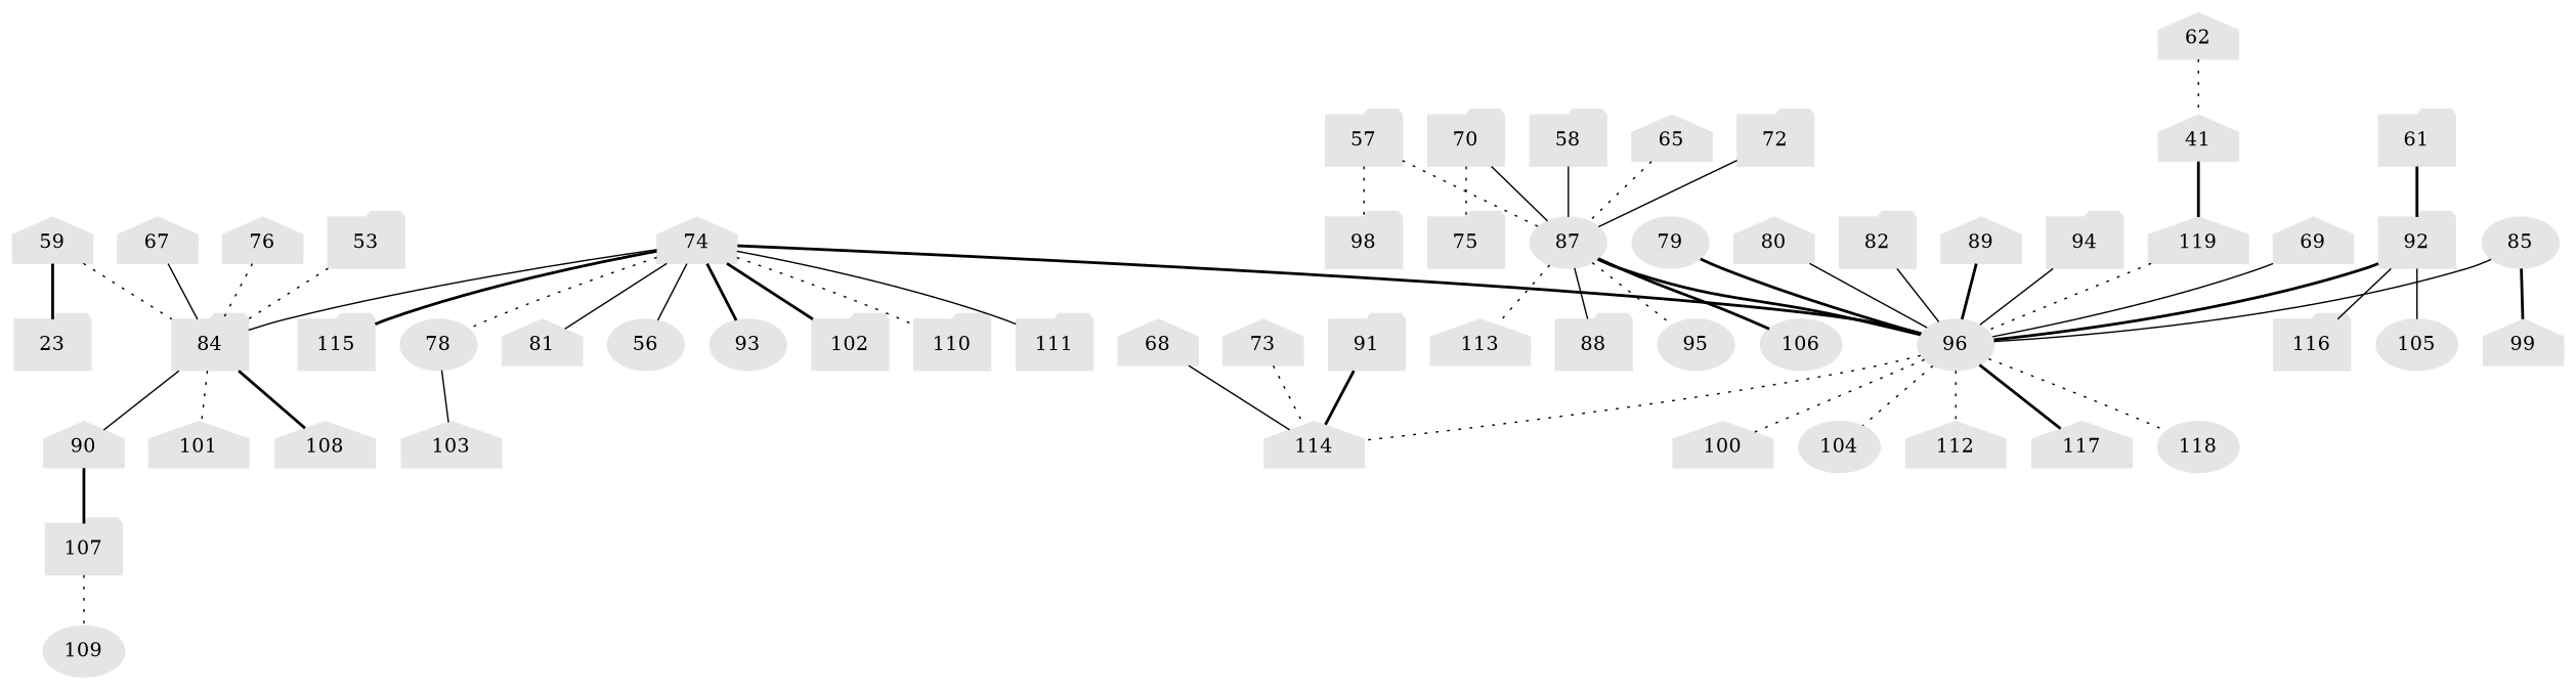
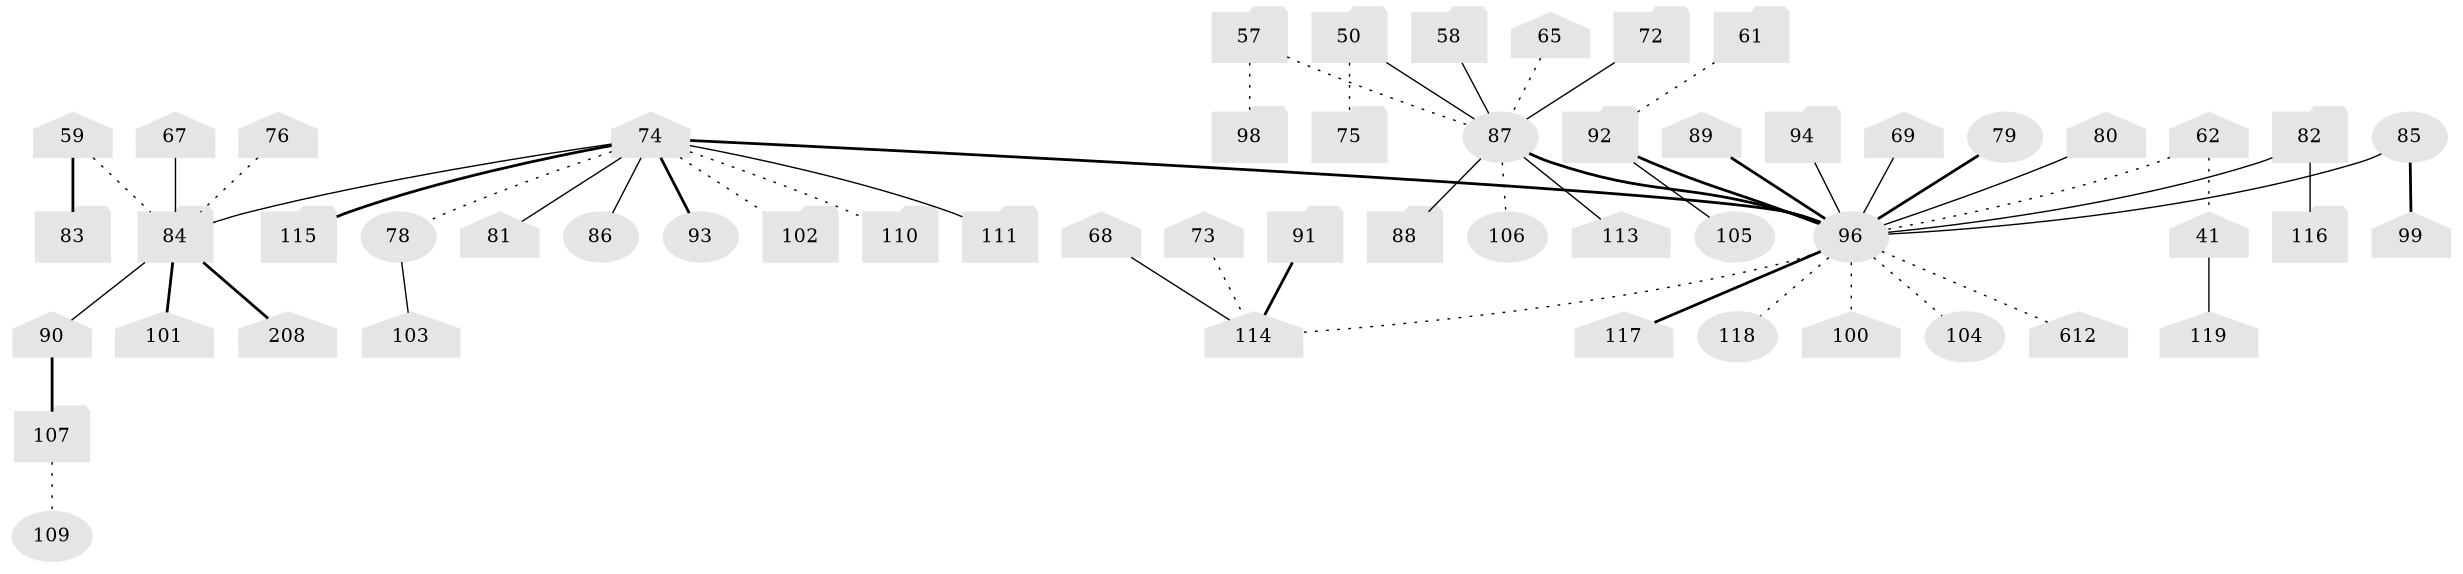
  graph {
    node [color=gray90 shape=house style=filled]
    edge [style=solid]
    84 [shape=folder super="+52+50+43+45"]
    90
    101
-   108
-   53 [shape=folder]
+   108 [label=208]
    87 [shape=ellipse super="+37+55"]
    96 [shape=ellipse super="+19+49+77"]
    88 [shape=folder]
-   95 [shape=ellipse]
    106 [shape=ellipse]
    113
    57 [shape=folder]
    98 [shape=folder]
    58 [shape=folder]
    59
-   83 [shape=folder label=23]
+   83 [shape=folder]
    92 [shape=folder super="+30+31"]
    105 [shape=ellipse]
    116 [shape=folder]
    61 [shape=folder]
    n21 [label=41]
    62
    119
    114 [super="+13"]
    100
    104 [shape=ellipse]
-   112
+   112 [label=612]
    117
    118 [shape=ellipse]
    65
    67 [super="+39"]
    68
    69
-   70 [shape=folder]
+   70 [shape=folder label=50]
    75 [shape=folder]
    72 [shape=folder]
    73 [super="+10+38+44"]
    74 [super="+64+34+36+56+42+60+63+66"]
    78 [shape=ellipse super="+48+54"]
    81
-   86 [shape=ellipse label=56]
+   86 [shape=ellipse]
    93 [shape=ellipse]
    102 [shape=folder]
    110 [shape=folder]
    111 [shape=folder]
    115 [shape=folder]
    103
    76
    79 [shape=ellipse]
    80
    82 [shape=folder]
    107 [shape=folder]
    85 [shape=ellipse]
    99
    89
    109 [shape=ellipse]
    91 [shape=folder]
    94 [shape=folder]
    84 -- 90
-   84 -- 101 [style=dotted]
+   84 -- 101 [style=bold]
    84 -- 108 [style=bold]
    90 -- 107 [style=bold]
-   53 -- 84 [style=dotted]
    87 -- 96 [style=bold]
    87 -- 88
-   87 -- 95 [style=dotted]
-   87 -- 106 [style=bold]
-   87 -- 113 [style=dotted]
+   87 -- 106 [style=dotted]
+   87 -- 113
    96 -- 114 [style=dotted]
    96 -- 100 [style=dotted]
    96 -- 104 [style=dotted]
    96 -- 112 [style=dotted]
    96 -- 117 [style=bold]
    96 -- 118 [style=dotted]
    57 -- 87 [style=dotted]
    57 -- 98 [style=dotted]
    58 -- 87
    59 -- 84 [style=dotted]
    59 -- 83 [style=bold]
    92 -- 96 [style=bold]
    92 -- 105
-   92 -- 116
-   61 -- 92 [style=bold]
-   n21 -- 119 [style=bold]
-   119 -- 96 [style=dotted]
+   82 -- 116
+   61 -- 92 [style=dotted]
+   n21 -- 119
+   62 -- 96 [style=dotted]
    62 -- n21 [style=dotted]
    65 -- 87 [style=dotted]
    67 -- 84
    68 -- 114
    69 -- 96
    70 -- 87
    70 -- 75 [style=dotted]
    72 -- 87
    73 -- 114 [style=dotted]
    74 -- 84
    74 -- 96 [style=bold]
    74 -- 78 [style=dotted]
    74 -- 81
    74 -- 86
    74 -- 93 [style=bold]
-   74 -- 102 [style=bold]
+   74 -- 102 [style=dotted]
    74 -- 110 [style=dotted]
    74 -- 111
    74 -- 115 [style=bold]
    78 -- 103
    76 -- 84 [style=dotted]
    79 -- 96 [style=bold]
    80 -- 96
    82 -- 96
    107 -- 109 [style=dotted]
    85 -- 96
    85 -- 99 [style=bold]
    89 -- 96 [style=bold]
    91 -- 114 [style=bold]
    94 -- 96
  }
